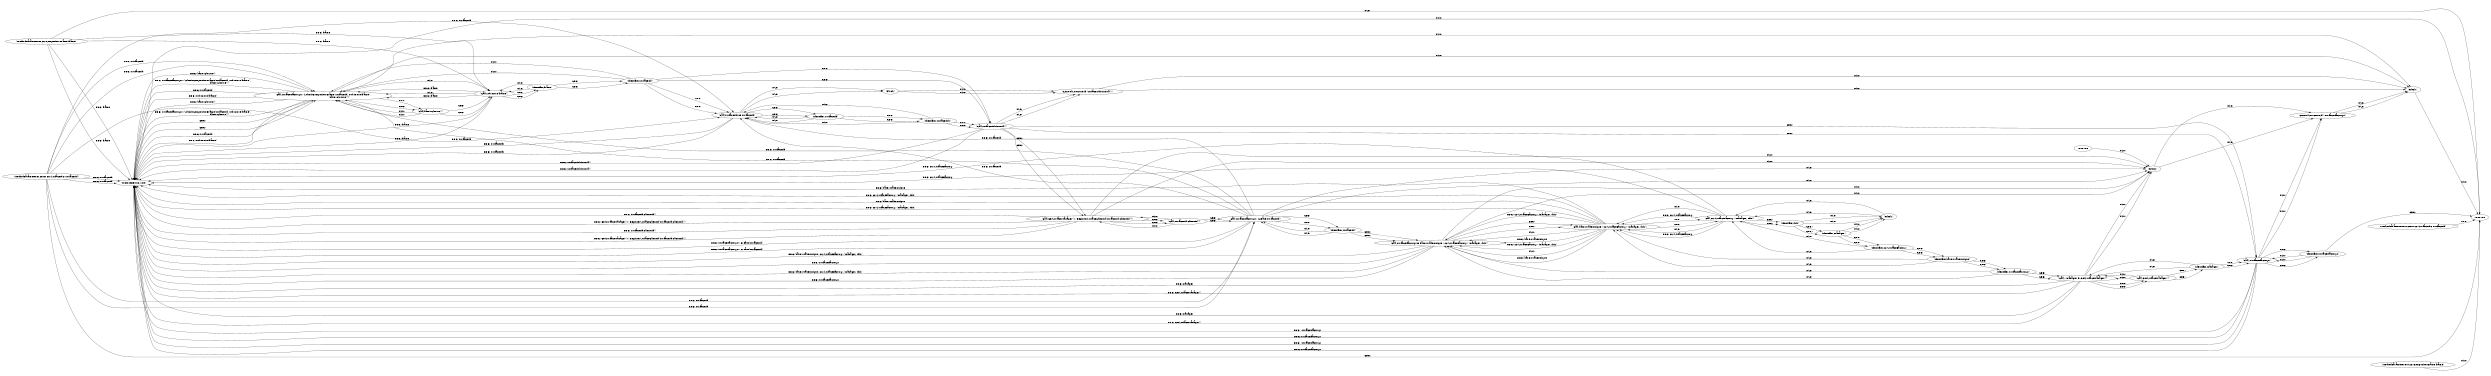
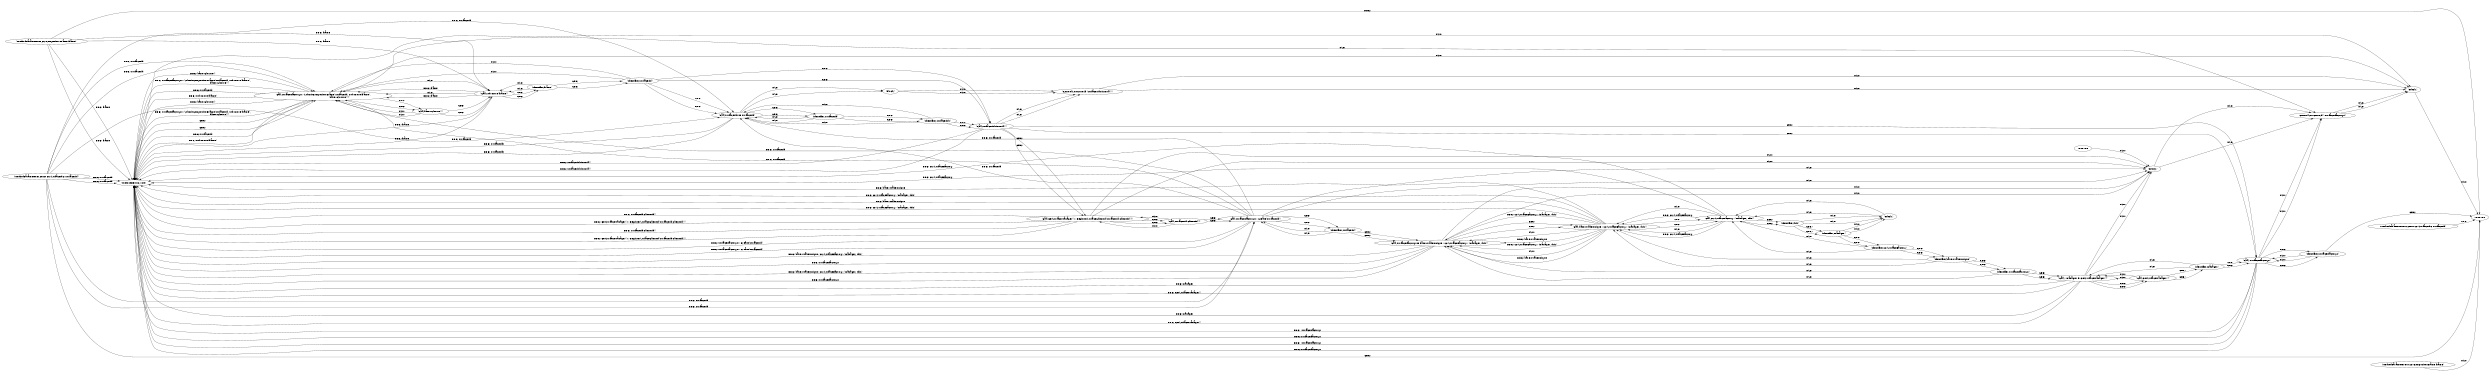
  digraph {
    rankdir=LR
    n1 [label="(MethodReturn,void)"]
    n2 [label="(Call,surface_factory_->SubmitCompositorFrame(surface_id, std::move(frame),\n                                            base::Closure()))"]
    1000100
    n4 [label="(Block,)"]
    n5 [label="(Call,base::Closure())"]
    n6 [label="(ControlStructure,if (surface_id_.is_null()))"]
    n7 [label="(Block,)"]
    n8 [label="(Call,surface_id_.is_null())"]
    n9 [label="(Call,!surface_factory_)"]
    n10 [label="(Call,GetSurfaceManager()->RegisterSurfaceClientId(surface_id.client_id()))"]
    n11 [label="(ControlStructure,if (!surface_factory_))"]
    n12 [label="(Identifier,surface_factory_)"]
    n13 [label="(Block,)"]
    n14 [label="(Call,surface_id.client_id())"]
    n15 [label="(Identifier,surface_id)"]
    n16 [label="(Call,surface_id_ = surface_id)"]
    n17 [label="(Identifier,surface_id_)"]
    n18 [label="(Call,std::move(frame))"]
    n19 [label="(Identifier,surface_id)"]
    n20 [label="(Identifier,frame)"]
    n21 [label="(MethodParameterIn,const cc::SurfaceId& surface_id)"]
    n22 [label="(Call,surface_factory_->Create(surface_id))"]
    n23 [label="(Identifier,surface_id)"]
    n24 [label="(MethodParameterOut,const cc::SurfaceId& surface_id)"]
    n25 [label="(MethodParameterIn,cc::CompositorFrame frame)"]
    n26 [label="(MethodParameterOut,cc::CompositorFrame frame)"]
    n27 [label="(Call,* manager = GetSurfaceManager())"]
    n28 [label="(Call,GetSurfaceManager())"]
    n29 [label="(Identifier,manager)"]
    n30 [label="(Call,base::MakeUnique<cc::SurfaceFactory>(manager, this))"]
    n31 [label="(Call,surface_factory_ = base::MakeUnique<cc::SurfaceFactory>(manager, this))"]
    n32 [label="(Call,cc::SurfaceFactory>(manager, this))"]
    n33 [label="(Identifier,this)"]
    n34 [label="(Identifier,base::MakeUnique)"]
    n35 [label="(Identifier,surface_factory_)"]
    n36 [label="(Block,)"]
    n37 [label="(Identifier,manager)"]
    n38 [label="(Identifier,cc::SurfaceFactory)"]
    1000108
    n1 -> n2 [label="CFG: "]
    n1 -> n2 [label="CFG: "]
-   n1 -> 1000100 [label="AST: "]
+   n1 -> n11 [label="AST: "]
    n2 -> n1 [label="DDG: surface_id"]
    n2 -> n1 [label="DDG: std::move(frame)"]
    n2 -> n1 [label="DDG: base::Closure()"]
    n2 -> n1 [label="DDG: surface_factory_->SubmitCompositorFrame(surface_id, std::move(frame),\n                                            base::Closure())"]
    n2 -> n1 [label="DDG: surface_id"]
    n2 -> n1 [label="DDG: std::move(frame)"]
    n2 -> n1 [label="DDG: base::Closure()"]
    n2 -> n1 [label="DDG: surface_factory_->SubmitCompositorFrame(surface_id, std::move(frame),\n                                            base::Closure())"]
    n2 -> n4 [label="AST: "]
    n2 -> n4 [label="AST: "]
    n2 -> n5 [label="CFG: "]
    n2 -> n5 [label="CFG: "]
    n4 -> 1000100 [label="AST: "]
    n5 -> n2 [label="AST: "]
    n5 -> n2 [label="AST: "]
    n5 -> n18 [label="CFG: "]
    n5 -> n18 [label="CFG: "]
    n6 -> n4 [label="AST: "]
    n6 -> n4 [label="AST: "]
    n7 -> n6 [label="AST: "]
    n7 -> n6 [label="AST: "]
    n8 -> n1 [label="DDG: surface_id_.is_null()"]
    n8 -> n1 [label="DDG: surface_id_.is_null()"]
    n8 -> n6 [label="AST: "]
    n8 -> n6 [label="AST: "]
    n8 -> n9 [label="CFG: "]
    n8 -> n9 [label="CFG: "]
    n8 -> n10 [label="CFG: "]
    n8 -> n10 [label="CFG: "]
    n9 -> n1 [label="DDG: !surface_factory_"]
    n9 -> n1 [label="DDG: surface_factory_"]
    n9 -> n1 [label="DDG: !surface_factory_"]
    n9 -> n1 [label="DDG: surface_factory_"]
    n9 -> n11 [label="AST: "]
    n9 -> n11 [label="AST: "]
    n9 -> n12 [label="CFG: "]
    n9 -> n12 [label="CFG: "]
    n10 -> n1 [label="DDG: GetSurfaceManager()->RegisterSurfaceClientId(surface_id.client_id())"]
    n10 -> n1 [label="DDG: surface_id.client_id()"]
    n10 -> n1 [label="DDG: GetSurfaceManager()->RegisterSurfaceClientId(surface_id.client_id())"]
    n10 -> n1 [label="DDG: surface_id.client_id()"]
    n10 -> n13 [label="AST: "]
    n10 -> n13 [label="AST: "]
    n10 -> n14 [label="CFG: "]
    n10 -> n14 [label="CFG: "]
    n11 -> n4 [label="AST: "]
    n11 -> n4 [label="AST: "]
    n12 -> 1000100 [label="CFG: "]
    n12 -> n9 [label="AST: "]
    n12 -> n9 [label="AST: "]
    n13 -> n11 [label="AST: "]
    n13 -> n11 [label="AST: "]
    n14 -> n10 [label="AST: "]
    n14 -> n10 [label="AST: "]
    n14 -> n22 [label="CFG: "]
    n14 -> n22 [label="CFG: "]
    n15 -> n16 [label="AST: "]
    n15 -> n16 [label="AST: "]
    n15 -> n17 [label="CFG: "]
    n15 -> n17 [label="CFG: "]
    n16 -> n1 [label="DDG: surface_id_"]
    n16 -> n1 [label="DDG: surface_id_"]
    n16 -> n7 [label="AST: "]
    n16 -> n7 [label="AST: "]
    n16 -> n15 [label="CFG: "]
    n16 -> n15 [label="CFG: "]
    n17 -> n8 [label="CFG: "]
    n17 -> n8 [label="CFG: "]
    n17 -> n16 [label="AST: "]
    n17 -> n16 [label="AST: "]
    n18 -> n1 [label="DDG: frame"]
    n18 -> n1 [label="DDG: frame"]
    n18 -> n2 [label="AST: "]
    n18 -> n2 [label="DDG: frame"]
    n18 -> n2 [label="AST: "]
    n18 -> n2 [label="DDG: frame"]
    n18 -> n20 [label="CFG: "]
    n18 -> n20 [label="CFG: "]
    n19 -> n2 [label="AST: "]
    n19 -> n2 [label="AST: "]
    n19 -> n8 [label="CFG: "]
    n19 -> n8 [label="CFG: "]
    n19 -> n16 [label="CFG: "]
    n19 -> n16 [label="CFG: "]
    n20 -> n18 [label="AST: "]
    n20 -> n18 [label="AST: "]
    n20 -> n19 [label="CFG: "]
    n20 -> n19 [label="CFG: "]
    n21 -> n1 [label="DDG: surface_id"]
    n21 -> n1 [label="DDG: surface_id"]
    n21 -> n2 [label="DDG: surface_id"]
    n21 -> n2 [label="DDG: surface_id"]
    n21 -> 1000100 [label="CFG: "]
    n21 -> n16 [label="DDG: surface_id"]
    n21 -> n16 [label="DDG: surface_id"]
    n21 -> n22 [label="DDG: surface_id"]
    n21 -> n22 [label="DDG: surface_id"]
    n22 -> n1 [label="DDG: surface_factory_->Create(surface_id)"]
    n22 -> n1 [label="DDG: surface_factory_->Create(surface_id)"]
    n22 -> n2 [label="DDG: surface_id"]
    n22 -> n2 [label="DDG: surface_id"]
    n22 -> n13 [label="AST: "]
    n22 -> n13 [label="AST: "]
    n22 -> n16 [label="DDG: surface_id"]
    n22 -> n16 [label="DDG: surface_id"]
    n22 -> n23 [label="CFG: "]
    n22 -> n23 [label="CFG: "]
    n23 -> n22 [label="AST: "]
    n23 -> n22 [label="AST: "]
    n23 -> n31 [label="CFG: "]
    n23 -> n31 [label="CFG: "]
    n24 -> 1000100 [label="CFG: "]
    n25 -> n1 [label="DDG: frame"]
    n25 -> n1 [label="DDG: frame"]
-   n25 -> 1000100 [label="AST: "]
+   n25 -> 1000100 [label="DDG: "]
    n25 -> n18 [label="DDG: frame"]
    n25 -> n18 [label="DDG: frame"]
    n26 -> 1000100 [label="AST: "]
    n27 -> n1 [label="DDG: manager"]
    n27 -> n1 [label="DDG: GetSurfaceManager()"]
    n27 -> n1 [label="DDG: manager"]
    n27 -> n1 [label="DDG: GetSurfaceManager()"]
    n27 -> n13 [label="AST: "]
    n27 -> n13 [label="AST: "]
    n27 -> n28 [label="CFG: "]
    n27 -> n28 [label="CFG: "]
    n28 -> n27 [label="AST: "]
    n28 -> n27 [label="AST: "]
    n28 -> n29 [label="CFG: "]
    n28 -> n29 [label="CFG: "]
    n29 -> n9 [label="CFG: "]
    n29 -> n9 [label="CFG: "]
    n29 -> n27 [label="AST: "]
    n29 -> n27 [label="AST: "]
    n30 -> n1 [label="DDG: base::MakeUnique"]
    n30 -> n1 [label="DDG: cc::SurfaceFactory>(manager, this)"]
    n30 -> n1 [label="DDG: base::MakeUnique"]
    n30 -> n1 [label="DDG: cc::SurfaceFactory>(manager, this)"]
    n30 -> n31 [label="AST: "]
    n30 -> n31 [label="DDG: base::MakeUnique"]
    n30 -> n31 [label="DDG: cc::SurfaceFactory>(manager, this)"]
    n30 -> n31 [label="AST: "]
    n30 -> n31 [label="DDG: base::MakeUnique"]
    n30 -> n31 [label="DDG: cc::SurfaceFactory>(manager, this)"]
    n30 -> n32 [label="CFG: "]
    n30 -> n32 [label="CFG: "]
    n31 -> n1 [label="DDG: base::MakeUnique<cc::SurfaceFactory>(manager, this)"]
    n31 -> n1 [label="DDG: surface_factory_"]
    n31 -> n1 [label="DDG: base::MakeUnique<cc::SurfaceFactory>(manager, this)"]
    n31 -> n1 [label="DDG: surface_factory_"]
    n31 -> n13 [label="AST: "]
    n31 -> n13 [label="AST: "]
    n31 -> n30 [label="CFG: "]
    n31 -> n30 [label="CFG: "]
    n32 -> n1 [label="DDG: cc::SurfaceFactory"]
    n32 -> n1 [label="DDG: cc::SurfaceFactory"]
    n32 -> n30 [label="AST: "]
    n32 -> n30 [label="DDG: cc::SurfaceFactory"]
    n32 -> n30 [label="AST: "]
    n32 -> n30 [label="DDG: cc::SurfaceFactory"]
    n32 -> n33 [label="CFG: "]
    n32 -> n33 [label="CFG: "]
    n33 -> n36 [label="AST: "]
    n33 -> n36 [label="AST: "]
    n33 -> n37 [label="CFG: "]
    n33 -> n37 [label="CFG: "]
    n34 -> n30 [label="AST: "]
    n34 -> n30 [label="AST: "]
    n34 -> n35 [label="CFG: "]
    n34 -> n35 [label="CFG: "]
    n35 -> n27 [label="CFG: "]
    n35 -> n27 [label="CFG: "]
    n35 -> n31 [label="AST: "]
    n35 -> n31 [label="AST: "]
    n36 -> n32 [label="AST: "]
    n36 -> n32 [label="AST: "]
    n37 -> n36 [label="AST: "]
    n37 -> n36 [label="AST: "]
    n37 -> n38 [label="CFG: "]
    n37 -> n38 [label="CFG: "]
    n38 -> n32 [label="AST: "]
    n38 -> n32 [label="AST: "]
    n38 -> n34 [label="CFG: "]
    n38 -> n34 [label="CFG: "]
    1000108 -> n13 [label="AST: "]
  }
